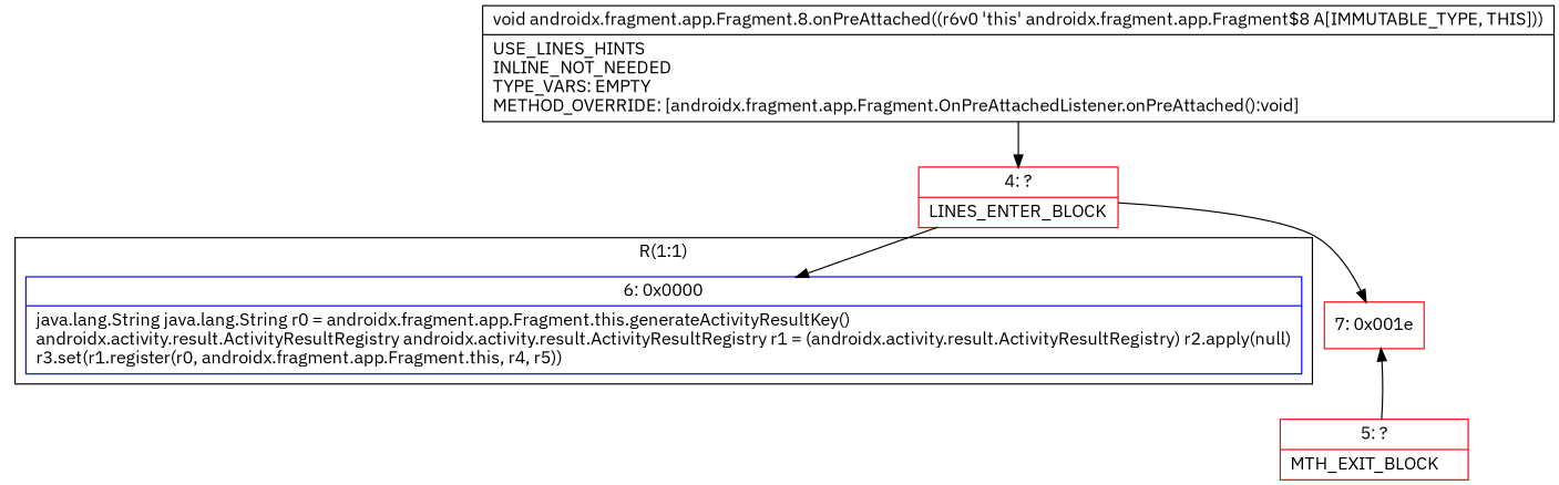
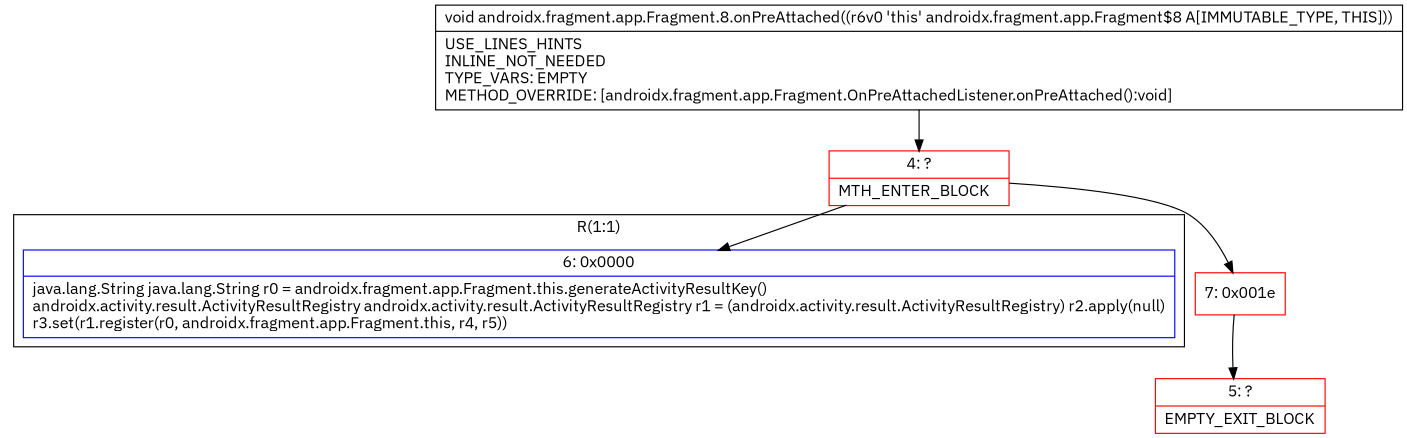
  digraph {
    fontname="IBM Plex Sans"
    node [color=red fontname="IBM Plex Sans" shape=record]
    edge [fontname="IBM Plex Sans"]
    n1 [color=blue label="{6\:\ 0x0000|java.lang.String java.lang.String r0 = androidx.fragment.app.Fragment.this.generateActivityResultKey()\landroidx.activity.result.ActivityResultRegistry androidx.activity.result.ActivityResultRegistry r1 = (androidx.activity.result.ActivityResultRegistry) r2.apply(null)\lr3.set(r1.register(r0, androidx.fragment.app.Fragment.this, r4, r5))\l}"]
    n2 [label="{7\:\ 0x001e}"]
-   n3 [label="{5\:\ ?|MTH_EXIT_BLOCK\l}"]
-   n4 [label="{4\:\ ?|LINES_ENTER_BLOCK\l}"]
+   n3 [label="{5\:\ ?|EMPTY_EXIT_BLOCK\l}"]
+   n4 [label="{4\:\ ?|MTH_ENTER_BLOCK\l}"]
    n5 [label="{void androidx.fragment.app.Fragment.8.onPreAttached((r6v0 'this' androidx.fragment.app.Fragment$8 A[IMMUTABLE_TYPE, THIS]))  | USE_LINES_HINTS\lINLINE_NOT_NEEDED\lTYPE_VARS: EMPTY\lMETHOD_OVERRIDE: [androidx.fragment.app.Fragment.OnPreAttachedListener.onPreAttached():void]\l}" color=""]
    subgraph cluster_1 {
      label="R(1:1)"
      n1
    }
-   n3 -> n2
+   n2 -> n3
    n4 -> n1
    n4 -> n2
    n5 -> n4
  }
